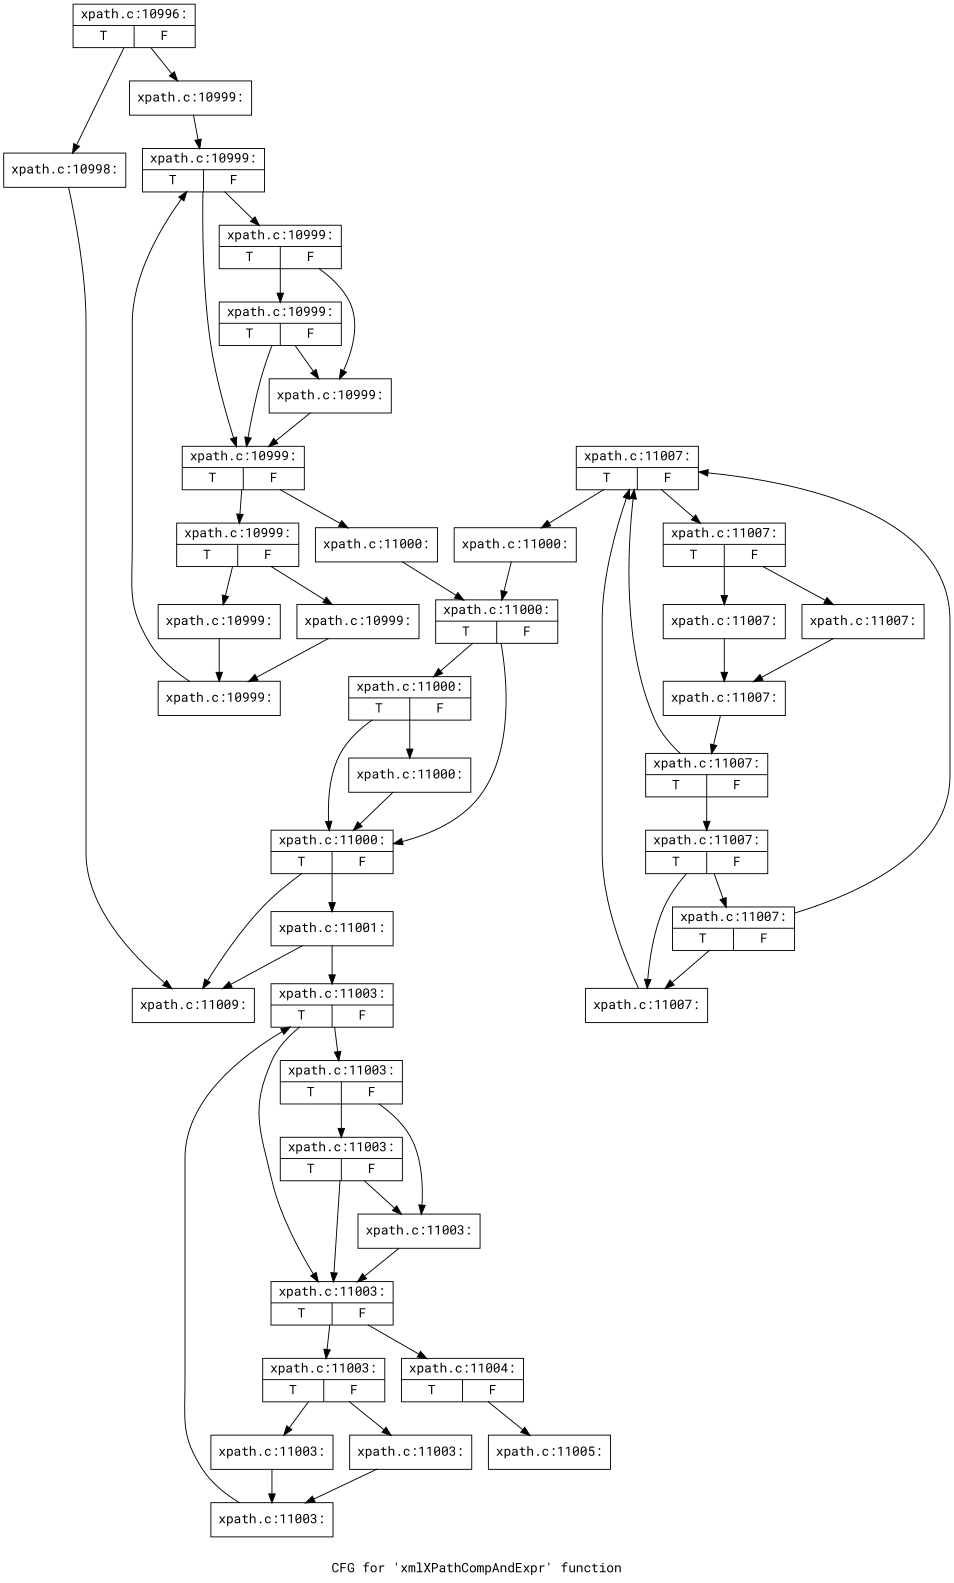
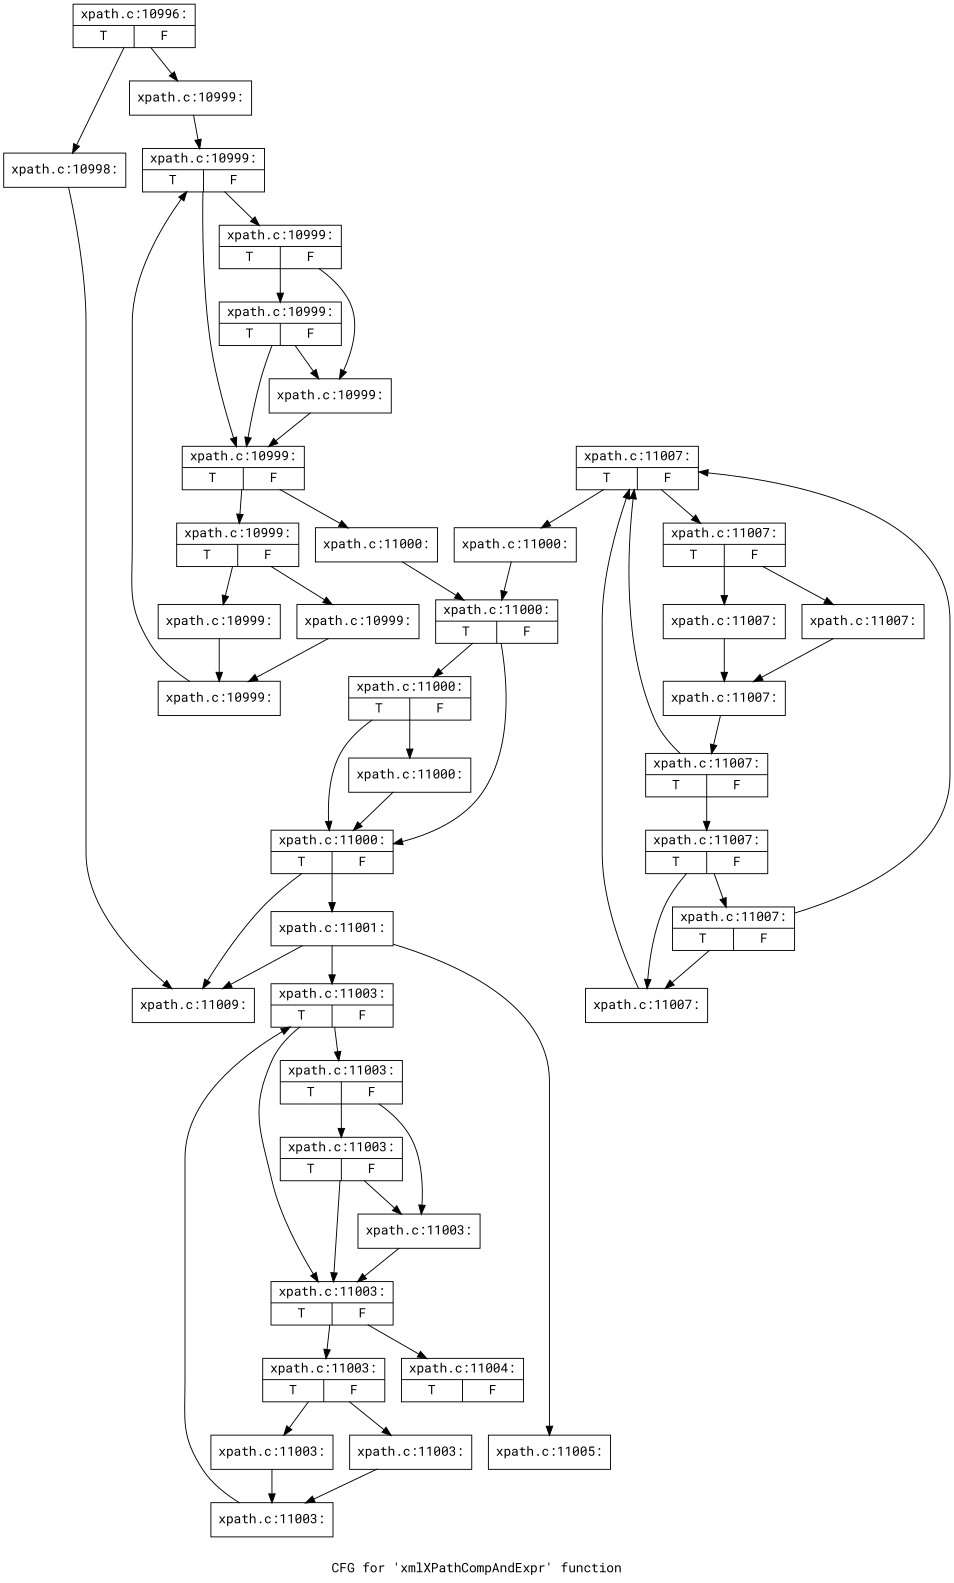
  digraph {
    fontname="Roboto Mono"
    label="CFG for 'xmlXPathCompAndExpr' function"
    node [fontname="Roboto Mono" shape=record]
    edge [fontname="Roboto Mono"]
    n1 [label="{xpath.c:10996:|{<s0>T|<s1>F}}"]
    n2 [label="{xpath.c:10998:}"]
    n3 [label="{xpath.c:10999:}"]
    n4 [label="{xpath.c:11009:}"]
    n5 [label="{xpath.c:10999:|{<s0>T|<s1>F}}"]
    n6 [label="{xpath.c:10999:|{<s0>T|<s1>F}}"]
    n7 [label="{xpath.c:10999:|{<s0>T|<s1>F}}"]
    n8 [label="{xpath.c:10999:|{<s0>T|<s1>F}}"]
    n9 [label="{xpath.c:11000:}"]
    n10 [label="{xpath.c:10999:|{<s0>T|<s1>F}}"]
    n11 [label="{xpath.c:10999:}"]
    n12 [label="{xpath.c:10999:}"]
    n13 [label="{xpath.c:10999:}"]
    n14 [label="{xpath.c:11000:|{<s0>T|<s1>F}}"]
    n15 [label="{xpath.c:10999:}"]
    n16 [label="{xpath.c:11000:|{<s0>T|<s1>F}}"]
    n17 [label="{xpath.c:11000:|{<s0>T|<s1>F}}"]
    n18 [label="{xpath.c:11000:}"]
    n19 [label="{xpath.c:11001:}"]
    n20 [label="{xpath.c:11003:|{<s0>T|<s1>F}}"]
    n21 [label="{xpath.c:11003:|{<s0>T|<s1>F}}"]
    n22 [label="{xpath.c:11003:|{<s0>T|<s1>F}}"]
    n23 [label="{xpath.c:11003:|{<s0>T|<s1>F}}"]
    n24 [label="{xpath.c:11004:|{<s0>T|<s1>F}}"]
    n25 [label="{xpath.c:11003:|{<s0>T|<s1>F}}"]
    n26 [label="{xpath.c:11003:}"]
    n27 [label="{xpath.c:11003:}"]
    n28 [label="{xpath.c:11003:}"]
    n29 [label="{xpath.c:11005:}"]
    n30 [label="{xpath.c:11003:}"]
    n31 [label="{xpath.c:11007:|{<s0>T|<s1>F}}"]
    n32 [label="{xpath.c:11007:|{<s0>T|<s1>F}}"]
    n33 [label="{xpath.c:11007:|{<s0>T|<s1>F}}"]
    n34 [label="{xpath.c:11007:|{<s0>T|<s1>F}}"]
    n35 [label="{xpath.c:11000:}"]
    n36 [label="{xpath.c:11007:|{<s0>T|<s1>F}}"]
    n37 [label="{xpath.c:11007:}"]
    n38 [label="{xpath.c:11007:}"]
    n39 [label="{xpath.c:11007:}"]
    n40 [label="{xpath.c:11007:}"]
    n1 -> n2
    n1 -> n3
    n2 -> n4
    n3 -> n5
    n5 -> n6
    n5 -> n7
    n6 -> n8
    n6 -> n9
    n7 -> n10
    n7 -> n11
    n8 -> n12
    n8 -> n13
    n9 -> n14
    n10 -> n6
    n10 -> n11
    n11 -> n6
    n12 -> n15
    n13 -> n15
    n14 -> n16
    n14 -> n17
    n15 -> n5
    n16 -> n17
    n16 -> n18
    n17 -> n4
    n17 -> n19
    n18 -> n17
    n19 -> n4
    n19 -> n20
    n20 -> n21
    n20 -> n22
    n21 -> n23
    n21 -> n24
    n22 -> n25
    n22 -> n26
    n23 -> n27
    n23 -> n28
-   n24 -> n29
+   n19 -> n29
    n25 -> n21
    n25 -> n26
    n26 -> n21
    n27 -> n30
    n28 -> n30
    n30 -> n20
    n31 -> n32
    n31 -> n33
    n32 -> n34
    n32 -> n35
    n33 -> n36
    n33 -> n37
    n34 -> n38
    n34 -> n39
    n35 -> n14
    n36 -> n32
    n36 -> n37
    n37 -> n32
    n38 -> n40
    n39 -> n40
    n40 -> n31
  }
